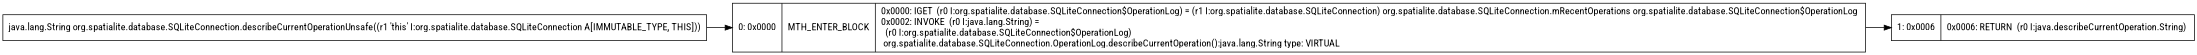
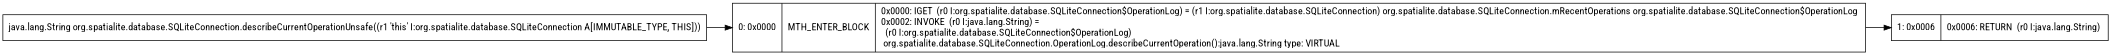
  digraph {
    rankdir=LR
    fontname="Roboto Condensed"
    node [shape=record fontname="Roboto Condensed"]
    edge [fontname="Roboto Condensed"]
    n1 [label="{0\:\ 0x0000|MTH_ENTER_BLOCK\l|0x0000: IGET  (r0 I:org.spatialite.database.SQLiteConnection$OperationLog) = (r1 I:org.spatialite.database.SQLiteConnection) org.spatialite.database.SQLiteConnection.mRecentOperations org.spatialite.database.SQLiteConnection$OperationLog \l0x0002: INVOKE  (r0 I:java.lang.String) = \l  (r0 I:org.spatialite.database.SQLiteConnection$OperationLog)\l org.spatialite.database.SQLiteConnection.OperationLog.describeCurrentOperation():java.lang.String type: VIRTUAL \l}"]
-   n2 [label="{1\:\ 0x0006|0x0006: RETURN  (r0 I:java.describeCurrentOperation.String) \l}"]
+   n2 [label="{1\:\ 0x0006|0x0006: RETURN  (r0 I:java.lang.String) \l}"]
    n3 [label="{java.lang.String org.spatialite.database.SQLiteConnection.describeCurrentOperationUnsafe((r1 'this' I:org.spatialite.database.SQLiteConnection A[IMMUTABLE_TYPE, THIS])) }"]
    n1 -> n2
    n3 -> n1
  }
